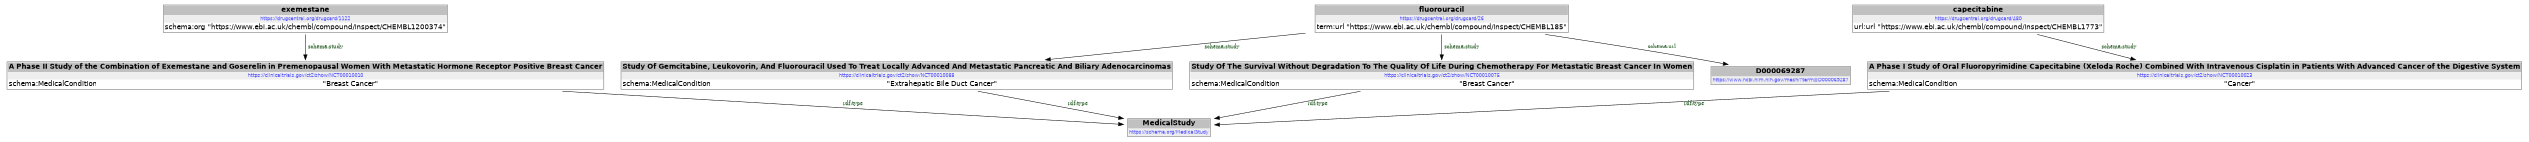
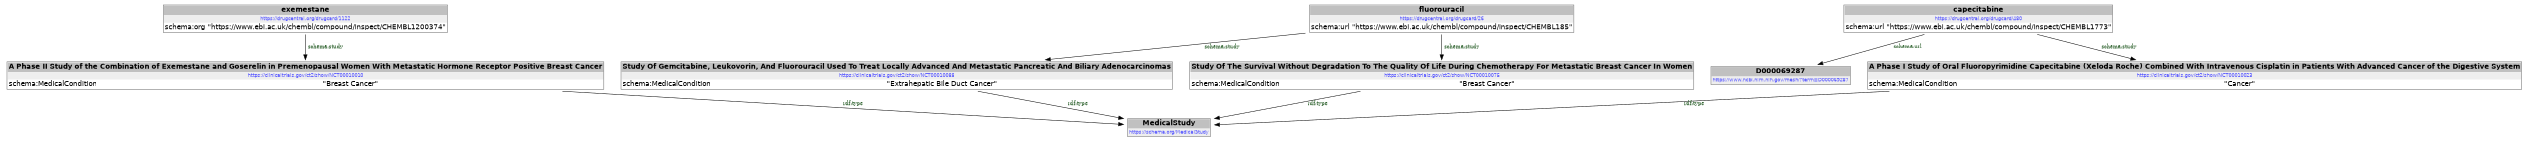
  digraph {
    node [color=black fontname="DejaVu Sans" shape=none]
    edge [color=BLACK]
    n1 [label=< <table color='#666666' cellborder='0' cellspacing='0' border='1'><tr><td colspan='2' bgcolor='grey'><B>exemestane</B></td></tr><tr><td href='https://drugcentral.org/drugcard/1122' bgcolor='#eeeeee' colspan='2'><font point-size='10' color='#6666ff'>https://drugcentral.org/drugcard/1122</font></td></tr><tr><td align='left'>schema:org</td><td align='left'>&quot;https://www.ebi.ac.uk/chembl/compound/inspect/CHEMBL1200374&quot;</td></tr></table> >]
    n2 [label=< <table color='#666666' cellborder='0' cellspacing='0' border='1'><tr><td colspan='2' bgcolor='grey'><B>A Phase II Study of the Combination of Exemestane and Goserelin in Premenopausal Women With Metastatic Hormone Receptor Positive Breast Cancer</B></td></tr><tr><td href='https://clinicaltrials.gov/ct2/show/NCT00010010' bgcolor='#eeeeee' colspan='2'><font point-size='10' color='#6666ff'>https://clinicaltrials.gov/ct2/show/NCT00010010</font></td></tr><tr><td align='left'>schema:MedicalCondition</td><td align='left'>&quot;Breast Cancer&quot;</td></tr></table> >]
    n3 [label=< <table color='#666666' cellborder='0' cellspacing='0' border='1'><tr><td colspan='2' bgcolor='grey'><B>MedicalStudy</B></td></tr><tr><td href='https://schema.org/MedicalStudy' bgcolor='#eeeeee' colspan='2'><font point-size='10' color='#6666ff'>https://schema.org/MedicalStudy</font></td></tr></table> >]
-   n4 [label=< <table color='#666666' cellborder='0' cellspacing='0' border='1'><tr><td colspan='2' bgcolor='grey'><B>fluorouracil</B></td></tr><tr><td href='https://drugcentral.org/drugcard/26' bgcolor='#eeeeee' colspan='2'><font point-size='10' color='#6666ff'>https://drugcentral.org/drugcard/26</font></td></tr><tr><td align='left'>term:url</td><td align='left'>&quot;https://www.ebi.ac.uk/chembl/compound/inspect/CHEMBL185&quot;</td></tr></table> >]
+   n4 [label=< <table color='#666666' cellborder='0' cellspacing='0' border='1'><tr><td colspan='2' bgcolor='grey'><B>fluorouracil</B></td></tr><tr><td href='https://drugcentral.org/drugcard/26' bgcolor='#eeeeee' colspan='2'><font point-size='10' color='#6666ff'>https://drugcentral.org/drugcard/26</font></td></tr><tr><td align='left'>schema:url</td><td align='left'>&quot;https://www.ebi.ac.uk/chembl/compound/inspect/CHEMBL185&quot;</td></tr></table> >]
    n5 [label=< <table color='#666666' cellborder='0' cellspacing='0' border='1'><tr><td colspan='2' bgcolor='grey'><B>Study Of Gemcitabine, Leukovorin, And Fluorouracil Used To Treat Locally Advanced And Metastatic Pancreatic And Biliary Adenocarcinomas</B></td></tr><tr><td href='https://clinicaltrials.gov/ct2/show/NCT00010088' bgcolor='#eeeeee' colspan='2'><font point-size='10' color='#6666ff'>https://clinicaltrials.gov/ct2/show/NCT00010088</font></td></tr><tr><td align='left'>schema:MedicalCondition</td><td align='left'>&quot;Extrahepatic Bile Duct Cancer&quot;</td></tr></table> >]
    n6 [label=< <table color='#666666' cellborder='0' cellspacing='0' border='1'><tr><td colspan='2' bgcolor='grey'><B>Study Of The Survival Without Degradation To The Quality Of Life During Chemotherapy For Metastatic Breast Cancer In Women</B></td></tr><tr><td href='https://clinicaltrials.gov/ct2/show/NCT00010075' bgcolor='#eeeeee' colspan='2'><font point-size='10' color='#6666ff'>https://clinicaltrials.gov/ct2/show/NCT00010075</font></td></tr><tr><td align='left'>schema:MedicalCondition</td><td align='left'>&quot;Breast Cancer&quot;</td></tr></table> >]
    n7 [label=< <table color='#666666' cellborder='0' cellspacing='0' border='1'><tr><td colspan='2' bgcolor='grey'><B>A Phase I Study of Oral Fluoropyrimidine Capecitabine (Xeloda Roche) Combined With Intravenous Cisplatin in Patients With Advanced Cancer of the Digestive System</B></td></tr><tr><td href='https://clinicaltrials.gov/ct2/show/NCT00010023' bgcolor='#eeeeee' colspan='2'><font point-size='10' color='#6666ff'>https://clinicaltrials.gov/ct2/show/NCT00010023</font></td></tr><tr><td align='left'>schema:MedicalCondition</td><td align='left'>&quot;Cancer&quot;</td></tr></table> >]
-   n8 [label=< <table color='#666666' cellborder='0' cellspacing='0' border='1'><tr><td colspan='2' bgcolor='grey'><B>capecitabine</B></td></tr><tr><td href='https://drugcentral.org/drugcard/480' bgcolor='#eeeeee' colspan='2'><font point-size='10' color='#6666ff'>https://drugcentral.org/drugcard/480</font></td></tr><tr><td align='left'>url:url</td><td align='left'>&quot;https://www.ebi.ac.uk/chembl/compound/inspect/CHEMBL1773&quot;</td></tr></table> >]
+   n8 [label=< <table color='#666666' cellborder='0' cellspacing='0' border='1'><tr><td colspan='2' bgcolor='grey'><B>capecitabine</B></td></tr><tr><td href='https://drugcentral.org/drugcard/480' bgcolor='#eeeeee' colspan='2'><font point-size='10' color='#6666ff'>https://drugcentral.org/drugcard/480</font></td></tr><tr><td align='left'>schema:url</td><td align='left'>&quot;https://www.ebi.ac.uk/chembl/compound/inspect/CHEMBL1773&quot;</td></tr></table> >]
    n9 [label=< <table color='#666666' cellborder='0' cellspacing='0' border='1'><tr><td colspan='2' bgcolor='grey'><B>D000069287</B></td></tr><tr><td href='https://www.ncbi.nlm.nih.gov/mesh/?term=D000069287' bgcolor='#eeeeee' colspan='2'><font point-size='10' color='#6666ff'>https://www.ncbi.nlm.nih.gov/mesh/?term=D000069287</font></td></tr></table> >]
    n1 -> n2 [label=< <font point-size='10' color='#336633'>schema:study</font> >]
    n2 -> n3 [label=< <font point-size='10' color='#336633'>rdf:type</font> >]
    n4 -> n5 [label=< <font point-size='10' color='#336633'>schema:study</font> >]
    n4 -> n6 [label=< <font point-size='10' color='#336633'>schema:study</font> >]
    n5 -> n3 [label=< <font point-size='10' color='#336633'>rdf:type</font> >]
    n6 -> n3 [label=< <font point-size='10' color='#336633'>rdf:type</font> >]
    n7 -> n3 [label=< <font point-size='10' color='#336633'>rdf:type</font> >]
    n8 -> n7 [label=< <font point-size='10' color='#336633'>schema:study</font> >]
-   n4 -> n9 [label=< <font point-size='10' color='#336633'>schema:url</font> >]
+   n8 -> n9 [label=< <font point-size='10' color='#336633'>schema:url</font> >]
  }
